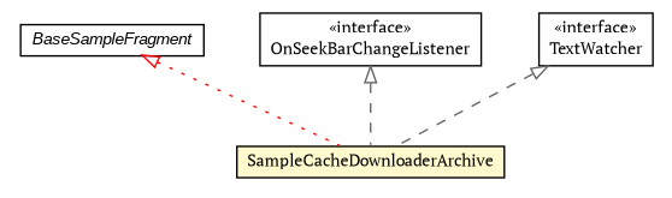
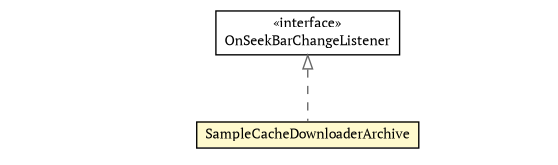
  digraph {
    fontname="PT Serif"
    nodesep=0.25
    ranksep=0.5
    node [fontcolor=black fontname="PT Serif" fontsize=10.0 shape=plaintext]
    edge [arrowtail=empty color=gray40 dir=back fontname="PT Serif" fontsize=10 headport=p labelfontname=arial labelfontsize=10 style=dashed tailport=p]
-   n1 [label=<<table title="org.osmdroid.samplefragments.BaseSampleFragment" border="0" cellborder="1" cellspacing="0" cellpadding="2" port="p" href="../BaseSampleFragment.html"> 		<tr><td><table border="0" cellspacing="0" cellpadding="1"> <tr><td align="center" balign="center"><font face="arial italic"> BaseSampleFragment </font></td></tr> 		</table></td></tr> 		</table>>]
    n2 [label=<<table title="org.osmdroid.samplefragments.cache.SampleCacheDownloaderArchive" border="0" cellborder="1" cellspacing="0" cellpadding="2" port="p" bgcolor="lemonChiffon" href="./SampleCacheDownloaderArchive.html"> 		<tr><td><table border="0" cellspacing="0" cellpadding="1"> <tr><td align="center" balign="center"> SampleCacheDownloaderArchive </td></tr> 		</table></td></tr> 		</table>>]
    n3 [label=<<table title="android.widget.SeekBar.OnSeekBarChangeListener" border="0" cellborder="1" cellspacing="0" cellpadding="2" port="p" href="http://java.sun.com/j2se/1.4.2/docs/api/android/widget/SeekBar/OnSeekBarChangeListener.html"> 		<tr><td><table border="0" cellspacing="0" cellpadding="1"> <tr><td align="center" balign="center"> &#171;interface&#187; </td></tr> <tr><td align="center" balign="center"> OnSeekBarChangeListener </td></tr> 		</table></td></tr> 		</table>>]
-   n4 [label=<<table title="android.text.TextWatcher" border="0" cellborder="1" cellspacing="0" cellpadding="2" port="p" href="http://java.sun.com/j2se/1.4.2/docs/api/android/text/TextWatcher.html"> 		<tr><td><table border="0" cellspacing="0" cellpadding="1"> <tr><td align="center" balign="center"> &#171;interface&#187; </td></tr> <tr><td align="center" balign="center"> TextWatcher </td></tr> 		</table></td></tr> 		</table>>]
-   n1 -> n2 [color=red style=dotted]
    n3 -> n2
-   n4 -> n2
  }
